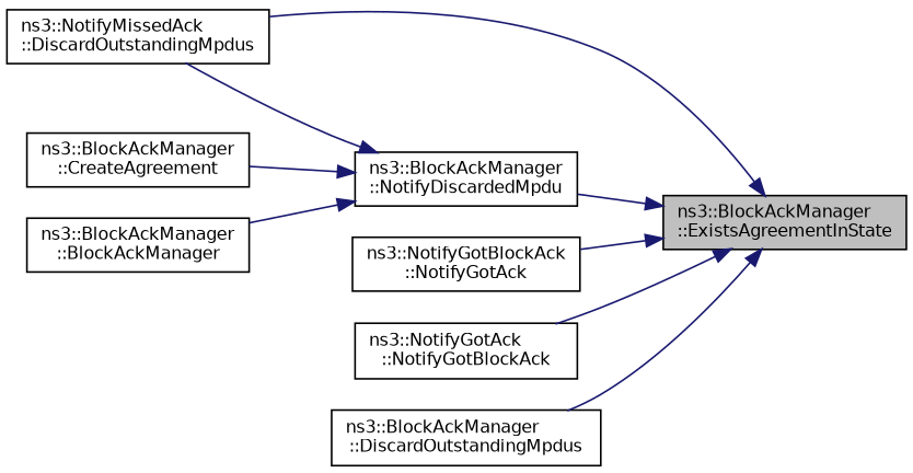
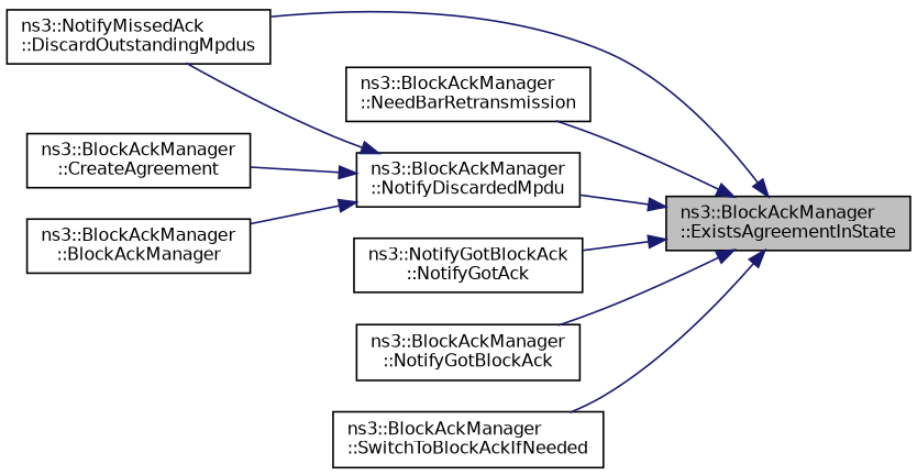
  digraph {
    rankdir=RL
    node [color=black fillcolor=white fontname=Helvetica fontsize=10 shape=record style=filled]
    edge [color=midnightblue dir=back fontname=Helvetica fontsize=10 labelfontname=Helvetica labelfontsize=10 style=solid]
    n1 [fillcolor=grey75 fontcolor=black height=0.2 label="ns3::BlockAckManager\l::ExistsAgreementInState" width=0.4]
    n2 [height=0.2 label="ns3::NotifyMissedAck\l::DiscardOutstandingMpdus" width=0.4]
+   n3 [height=0.2 label="ns3::BlockAckManager\l::NeedBarRetransmission" width=0.4]
    n4 [height=0.2 label="ns3::BlockAckManager\l::NotifyDiscardedMpdu" width=0.4]
    n5 [height=0.2 label="ns3::NotifyGotBlockAck\l::NotifyGotAck" width=0.4]
-   n6 [height=0.2 label="ns3::NotifyGotAck\l::NotifyGotBlockAck" width=0.4]
-   n7 [height=0.2 label="ns3::BlockAckManager\l::DiscardOutstandingMpdus" width=0.4]
+   n6 [height=0.2 label="ns3::BlockAckManager\l::NotifyGotBlockAck" width=0.4]
+   n7 [height=0.2 label="ns3::BlockAckManager\l::SwitchToBlockAckIfNeeded" width=0.4]
    n8 [height=0.2 label="ns3::BlockAckManager\l::CreateAgreement" width=0.4]
    n9 [height=0.2 label="ns3::BlockAckManager\l::BlockAckManager" width=0.4]
    n1 -> n2
+   n1 -> n3
    n1 -> n4
    n1 -> n5
    n1 -> n6
    n1 -> n7
    n4 -> n2
    n4 -> n8
    n4 -> n9
  }
